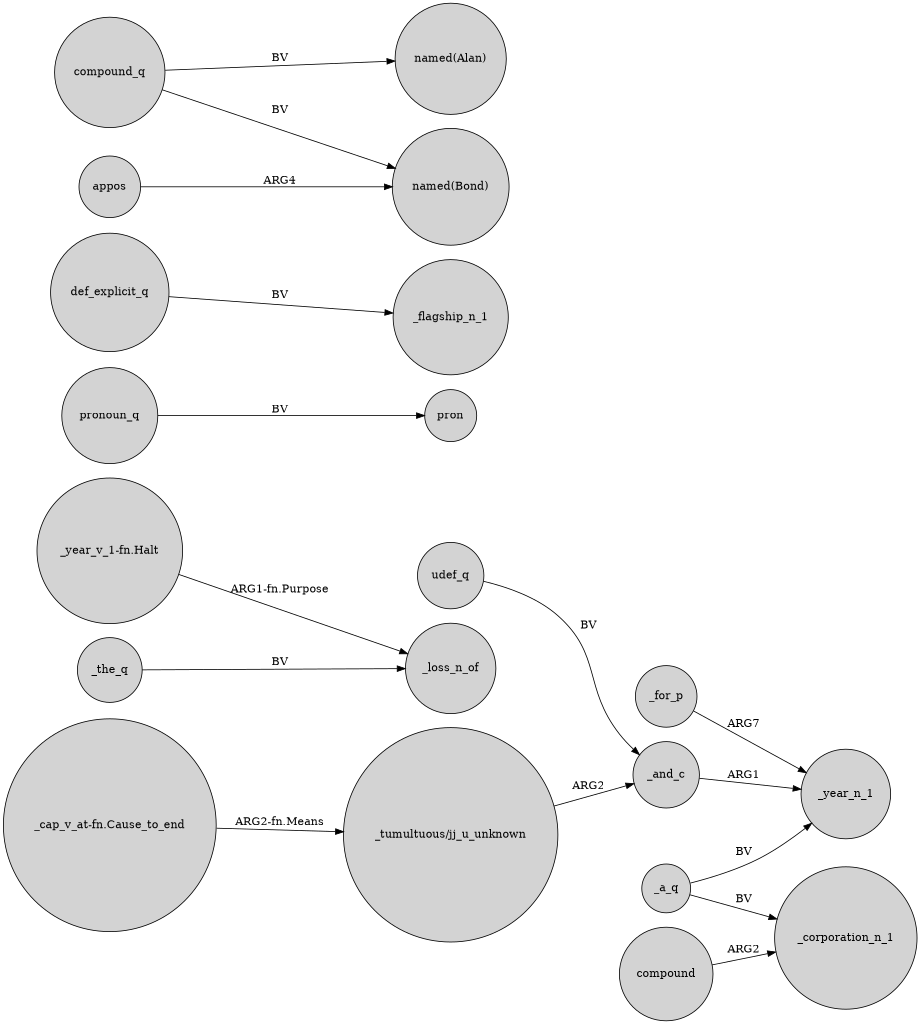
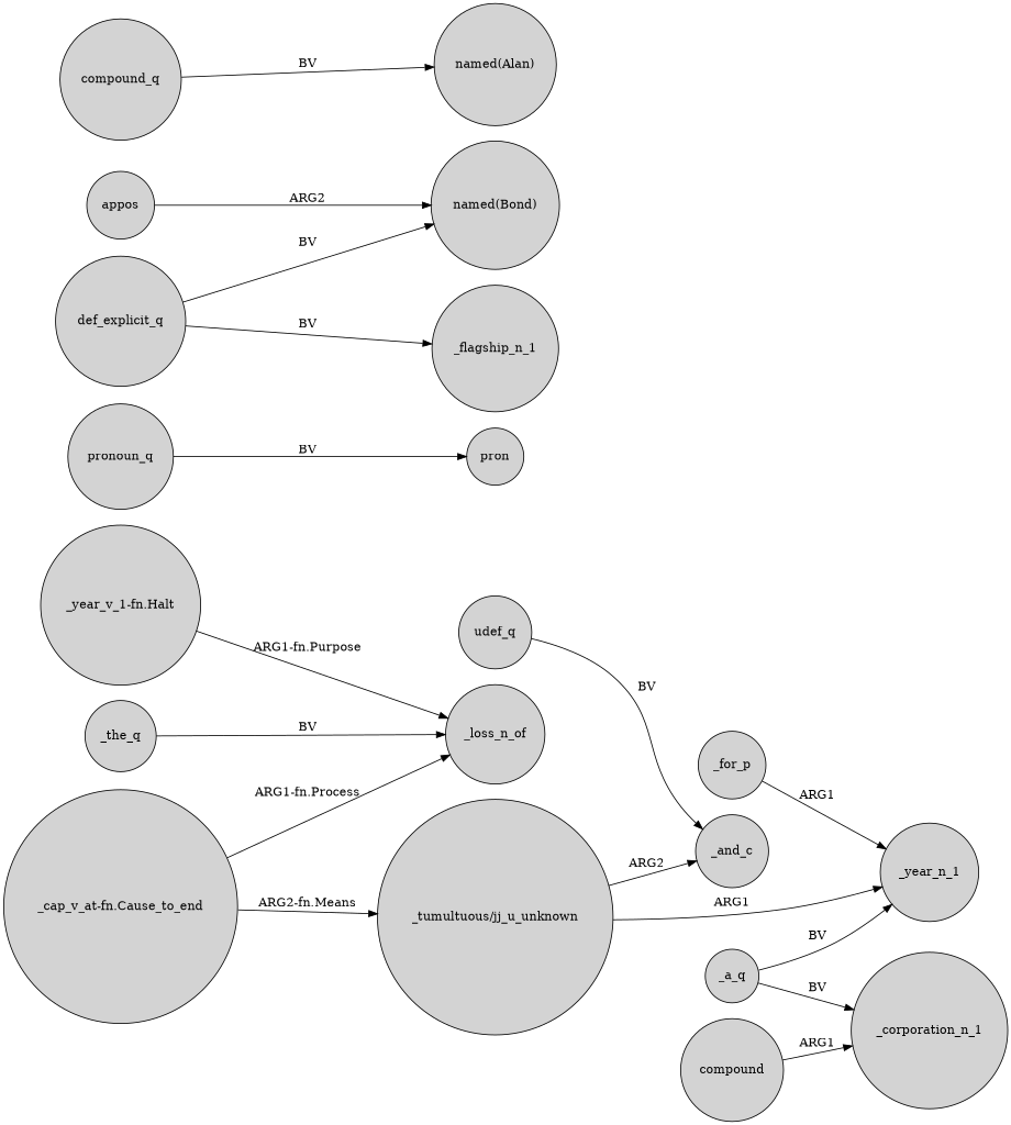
  digraph {
    rankdir=LR
    node [shape=circle style=filled]
    "_cap_v_at-fn.Cause_to_end"
    _loss_n_of
    "_tumultuous/jj_u_unknown"
    _the_q
    _a_q
    _year_n_1
    _corporation_n_1
    udef_q
    _and_c
    pronoun_q
    pron
    def_explicit_q
    _flagship_n_1
    n14 [label=compound_q]
    "named(Bond)"
    "named(Alan)"
    appos
    compound
    _for_p
    n20 [label="_year_v_1-fn.Halt"]
+   "_cap_v_at-fn.Cause_to_end" -> _loss_n_of [label="ARG1-fn.Process"]
    "_cap_v_at-fn.Cause_to_end" -> "_tumultuous/jj_u_unknown" [label="ARG2-fn.Means"]
-   _and_c -> _year_n_1 [label=ARG1]
+   "_tumultuous/jj_u_unknown" -> _year_n_1 [label=ARG1]
    "_tumultuous/jj_u_unknown" -> _and_c [label=ARG2]
    _the_q -> _loss_n_of [label=BV]
    _a_q -> _year_n_1 [label=BV]
    _a_q -> _corporation_n_1 [label=BV]
    udef_q -> _and_c [label=BV]
    pronoun_q -> pron [label=BV]
    def_explicit_q -> _flagship_n_1 [label=BV]
-   n14 -> "named(Bond)" [label=BV]
+   def_explicit_q -> "named(Bond)" [label=BV]
    n14 -> "named(Alan)" [label=BV]
-   appos -> "named(Bond)" [label=ARG4]
-   compound -> _corporation_n_1 [label=ARG2]
-   _for_p -> _year_n_1 [label=ARG7]
+   appos -> "named(Bond)" [label=ARG2]
+   compound -> _corporation_n_1 [label=ARG1]
+   _for_p -> _year_n_1 [label=ARG1]
    n20 -> _loss_n_of [label="ARG1-fn.Purpose"]
  }
